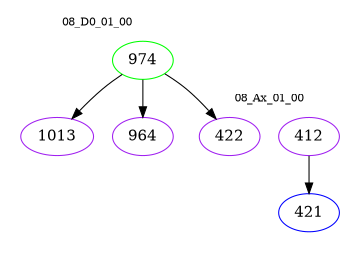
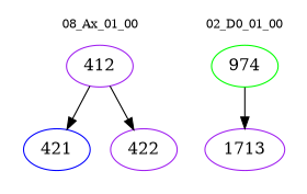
  digraph {
    node [color=purple]
    edge [color=black]
    n1 [label=412]
    n2 [color=blue label=421]
    n3 [label=422]
    n4 [color=green label=974]
-   n5 [label=1013]
-   n6 [label=964]
+   n5 [label=1713]
    subgraph cluster_1 {
      color=white
      fontsize=10
      label="08_Ax_01_00"
      n1
      n2
      n3
    }
    subgraph cluster_2 {
      color=white
      fontsize=10
-     label="08_D0_01_00"
+     label="02_D0_01_00"
      n4
      n5
-     n6
    }
    n1 -> n2
-   n4 -> n3
+   n1 -> n3
    n4 -> n5
-   n4 -> n6
  }
